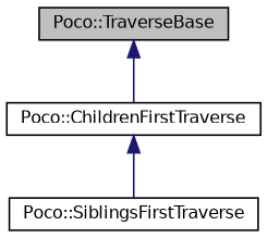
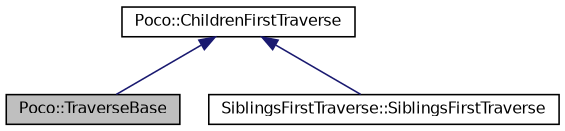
  digraph {
    node [color=black fillcolor=white fontname=Helvetica fontsize=10 shape=record style=filled]
    edge [color=midnightblue dir=back fontname=Helvetica fontsize=10 labelfontname=Helvetica labelfontsize=10 style=solid]
    n1 [fillcolor=grey75 fontcolor=black height=0.2 label="Poco::TraverseBase" width=0.4]
    n2 [height=0.2 label="Poco::ChildrenFirstTraverse" width=0.4]
-   n3 [height=0.2 label="Poco::SiblingsFirstTraverse" width=0.4]
-   n1 -> n2
+   n3 [height=0.2 label="SiblingsFirstTraverse::SiblingsFirstTraverse" width=0.4]
+   n2 -> n1
    n2 -> n3
  }
